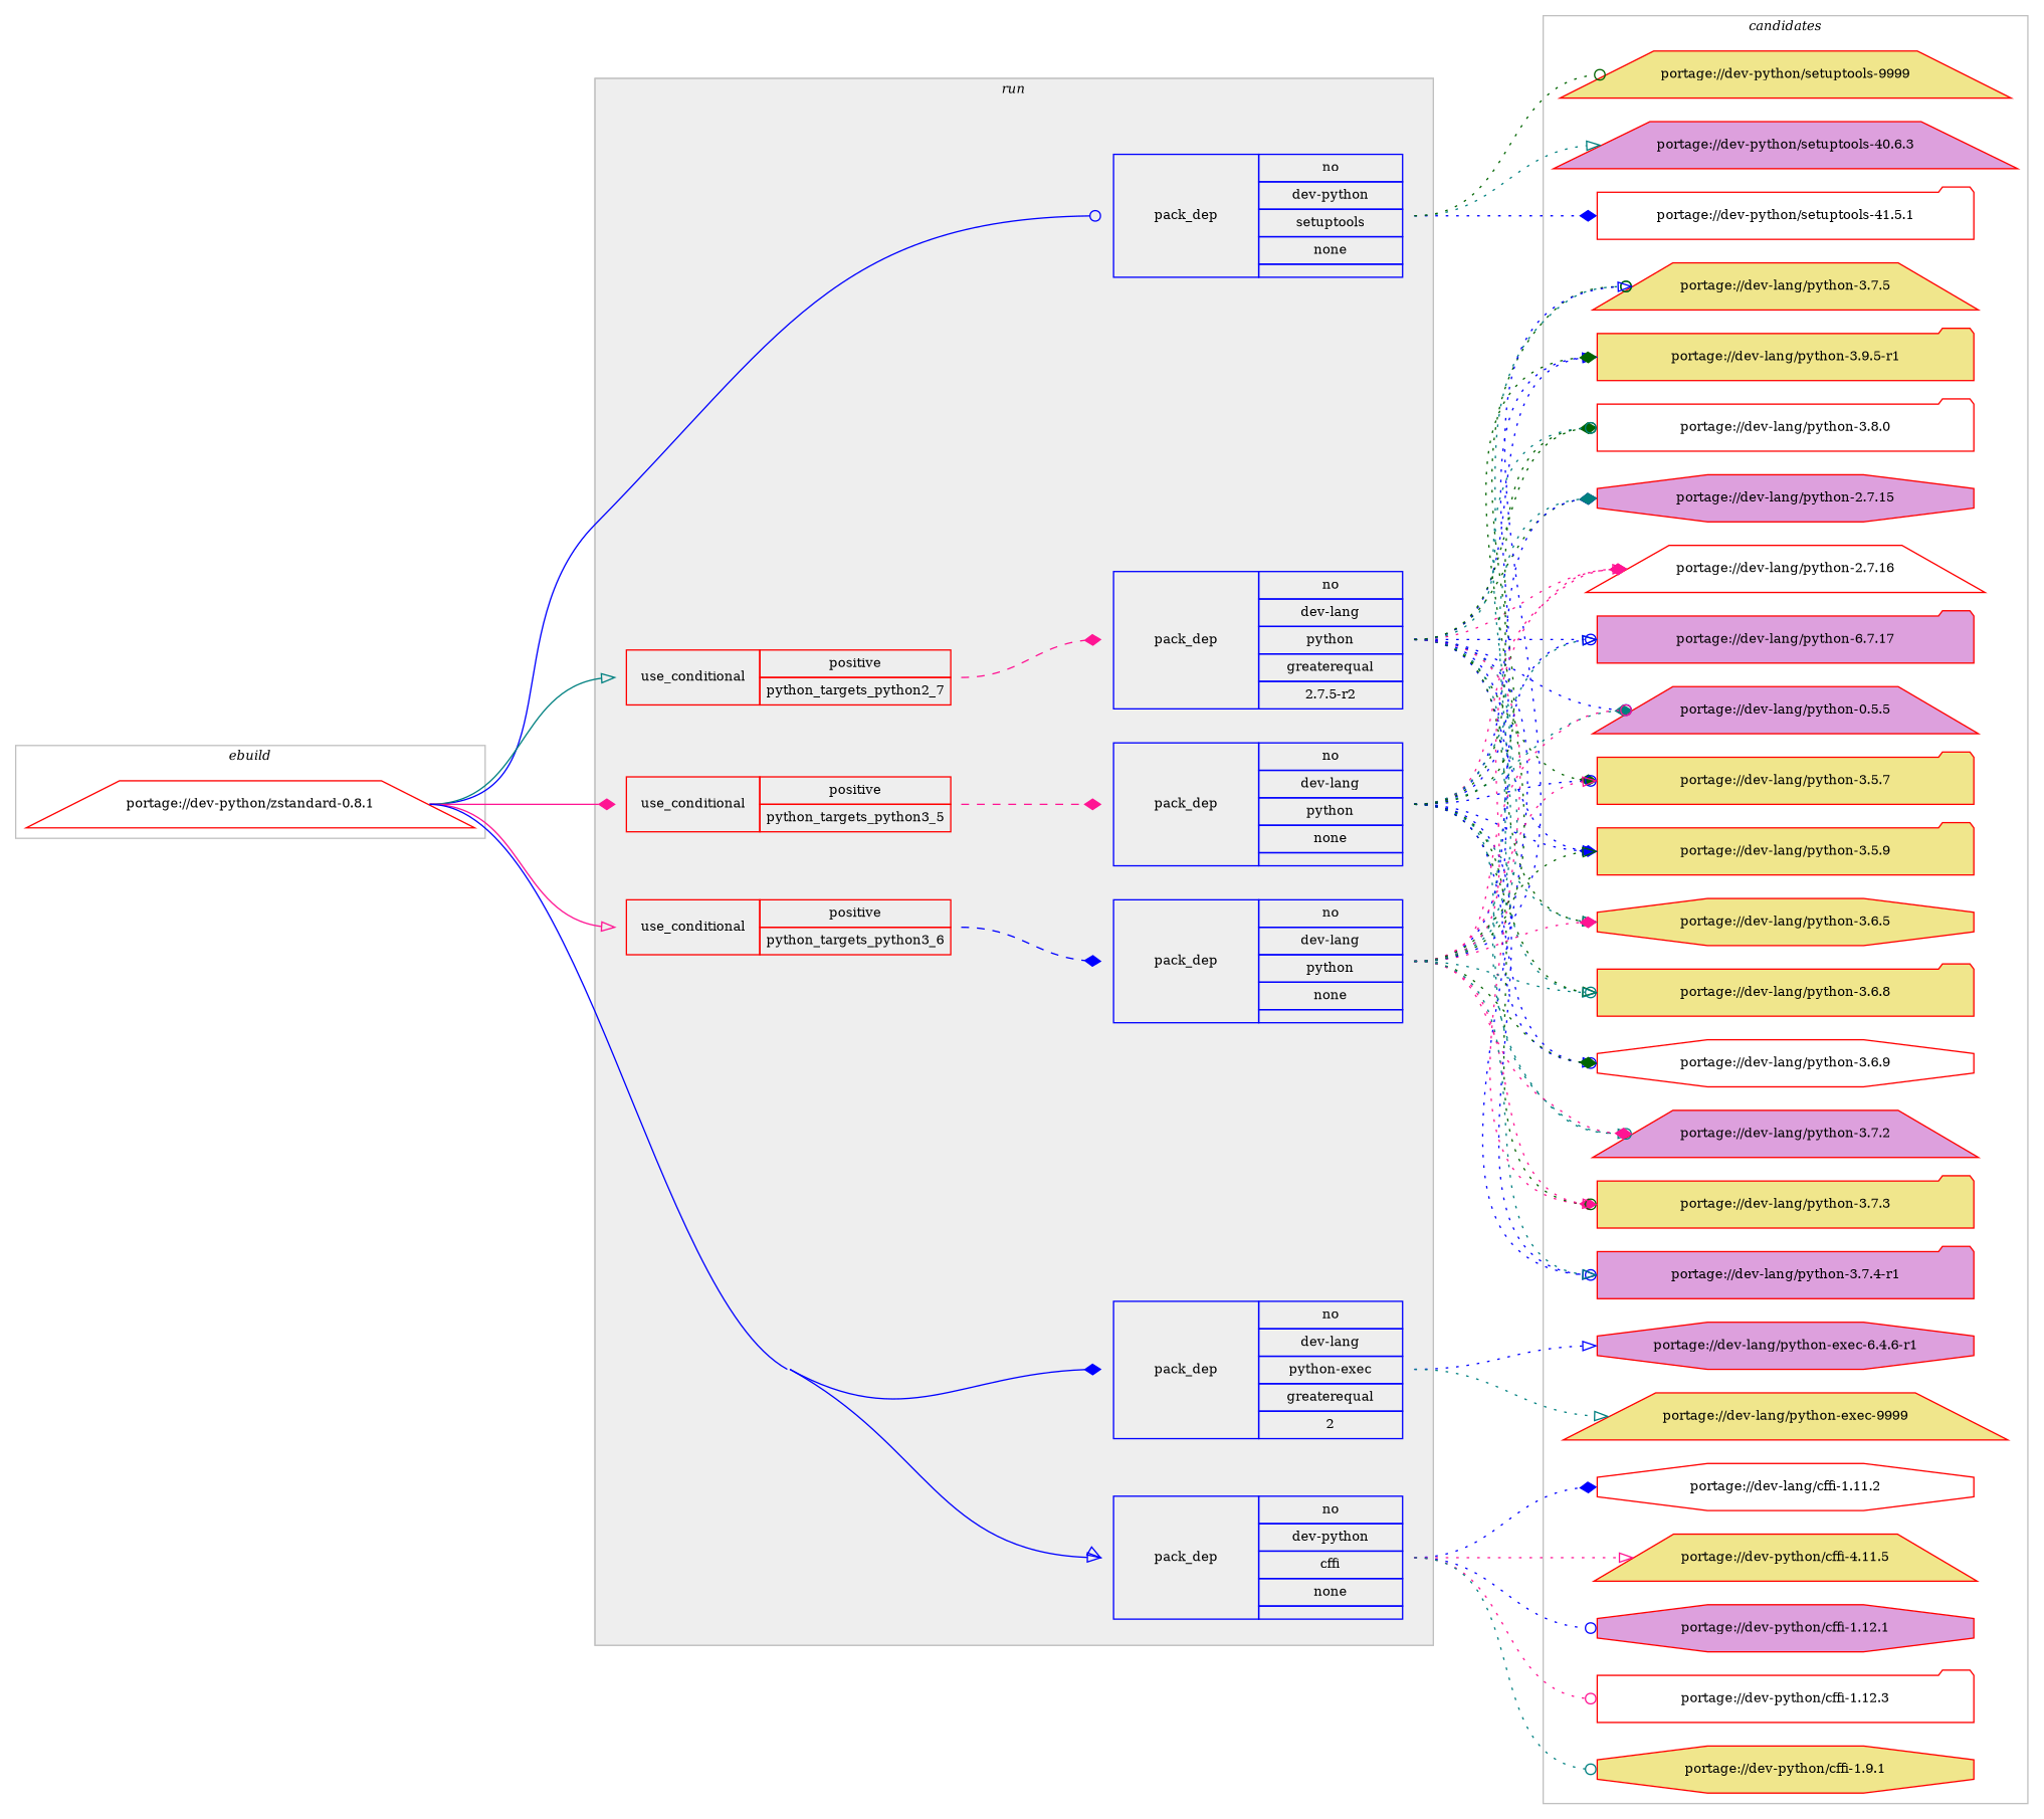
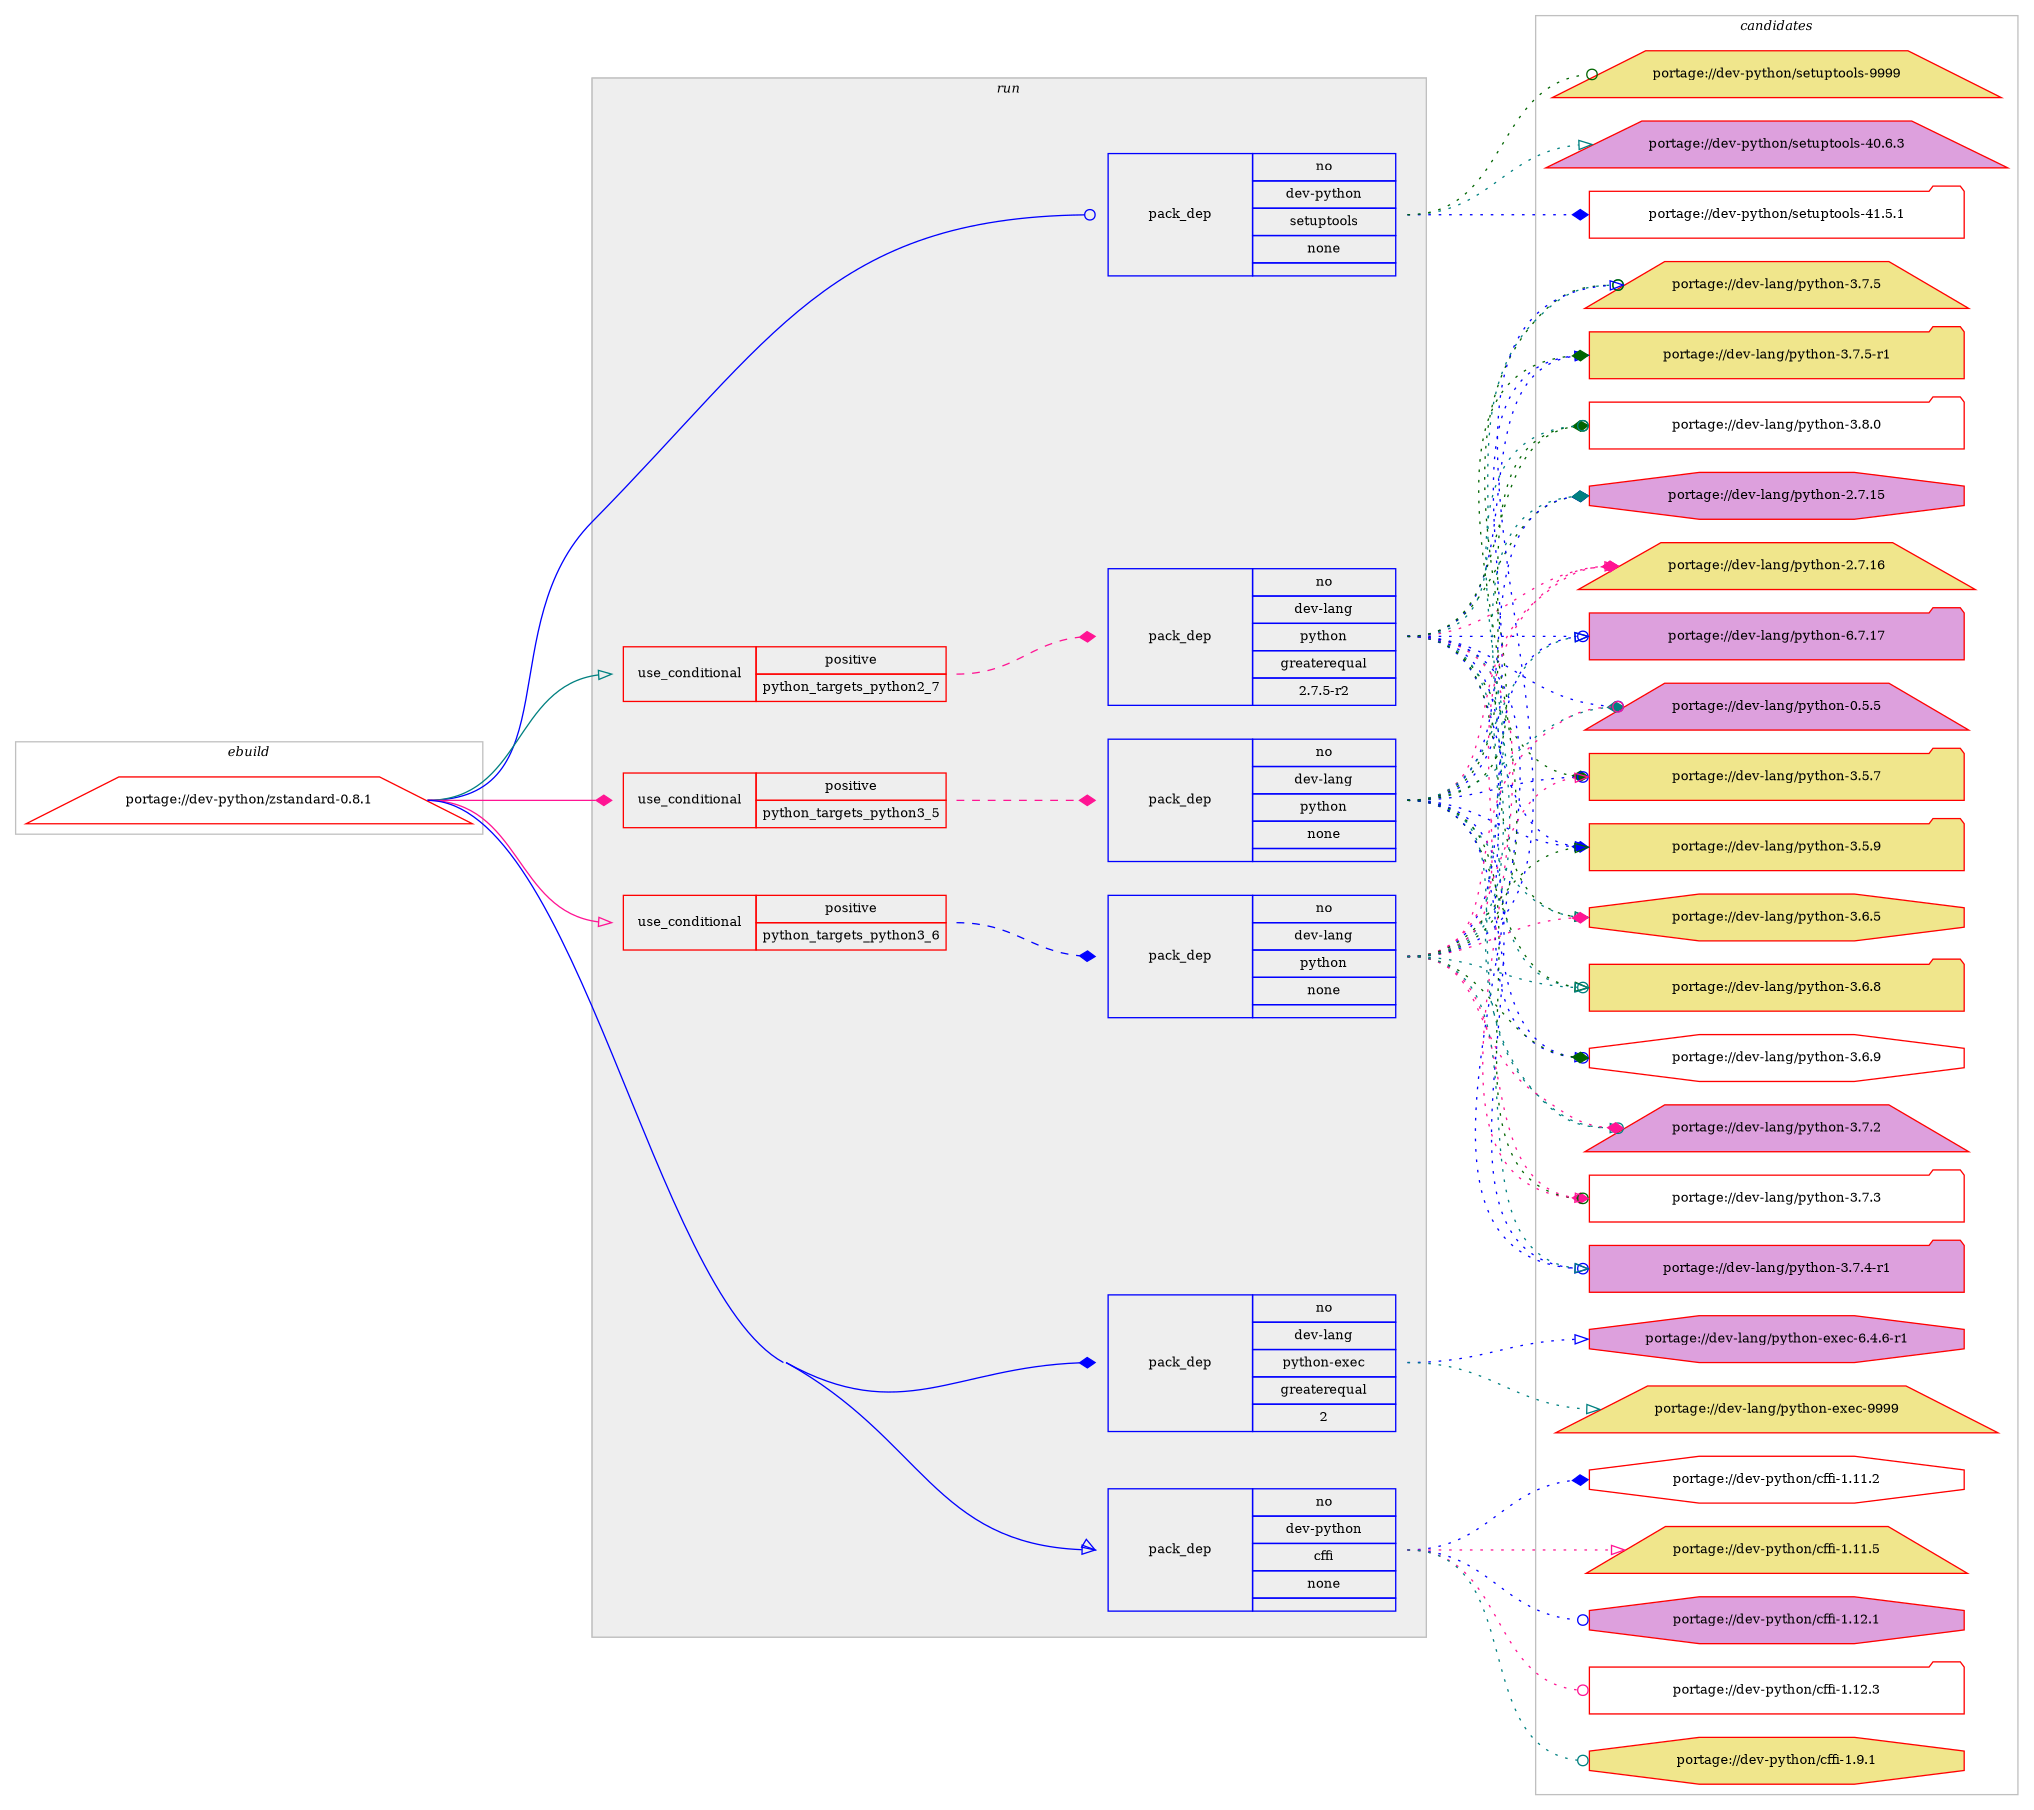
  digraph {
    compound=true
    concentrate=true
    fontname="DejaVu Serif"
    fontsize=10
    newrank=true
    rankdir=LR
    ranksep=1.5
    node [color=red fillcolor=khaki fontname="DejaVu Serif" fontsize=10 shape=folder style=filled]
    edge [arrowhead=onormal color=blue fontname="DejaVu Serif" headport=w style=dotted tailport=e weight=100]
    n1 [fillcolor=white label="portage://dev-python/zstandard-0.8.1" shape=trapezium width=4]
    n2 [color=blue label=<<TABLE BORDER="0" CELLBORDER="1" CELLSPACING="0" CELLPADDING="4" WIDTH="220"><TR><TD ROWSPAN="6" CELLPADDING="30">pack_dep</TD></TR><TR><TD WIDTH="110">no</TD></TR><TR><TD>dev-python</TD></TR><TR><TD>setuptools</TD></TR><TR><TD>none</TD></TR><TR><TD></TD></TR></TABLE>> shape=none fillcolor="" style=""]
    n3 [color=blue label=<<TABLE BORDER="0" CELLBORDER="1" CELLSPACING="0" CELLPADDING="4" WIDTH="220"><TR><TD ROWSPAN="6" CELLPADDING="30">pack_dep</TD></TR><TR><TD WIDTH="110">no</TD></TR><TR><TD>dev-lang</TD></TR><TR><TD>python</TD></TR><TR><TD>greaterequal</TD></TR><TR><TD>2.7.5-r2</TD></TR></TABLE>> shape=none fillcolor="" style=""]
    n4 [label=<<TABLE BORDER="0" CELLBORDER="1" CELLSPACING="0" CELLPADDING="4"><TR><TD ROWSPAN="3" CELLPADDING="10">use_conditional</TD></TR><TR><TD>positive</TD></TR><TR><TD>python_targets_python2_7</TD></TR></TABLE>> shape=none fillcolor="" style=""]
    n5 [color=blue label=<<TABLE BORDER="0" CELLBORDER="1" CELLSPACING="0" CELLPADDING="4" WIDTH="220"><TR><TD ROWSPAN="6" CELLPADDING="30">pack_dep</TD></TR><TR><TD WIDTH="110">no</TD></TR><TR><TD>dev-lang</TD></TR><TR><TD>python</TD></TR><TR><TD>none</TD></TR><TR><TD></TD></TR></TABLE>> shape=none fillcolor="" style=""]
    n6 [label=<<TABLE BORDER="0" CELLBORDER="1" CELLSPACING="0" CELLPADDING="4"><TR><TD ROWSPAN="3" CELLPADDING="10">use_conditional</TD></TR><TR><TD>positive</TD></TR><TR><TD>python_targets_python3_5</TD></TR></TABLE>> shape=none fillcolor="" style=""]
    n7 [color=blue label=<<TABLE BORDER="0" CELLBORDER="1" CELLSPACING="0" CELLPADDING="4" WIDTH="220"><TR><TD ROWSPAN="6" CELLPADDING="30">pack_dep</TD></TR><TR><TD WIDTH="110">no</TD></TR><TR><TD>dev-lang</TD></TR><TR><TD>python</TD></TR><TR><TD>none</TD></TR><TR><TD></TD></TR></TABLE>> shape=none fillcolor="" style=""]
    n8 [label=<<TABLE BORDER="0" CELLBORDER="1" CELLSPACING="0" CELLPADDING="4"><TR><TD ROWSPAN="3" CELLPADDING="10">use_conditional</TD></TR><TR><TD>positive</TD></TR><TR><TD>python_targets_python3_6</TD></TR></TABLE>> shape=none fillcolor="" style=""]
    n9 [color=blue label=<<TABLE BORDER="0" CELLBORDER="1" CELLSPACING="0" CELLPADDING="4" WIDTH="220"><TR><TD ROWSPAN="6" CELLPADDING="30">pack_dep</TD></TR><TR><TD WIDTH="110">no</TD></TR><TR><TD>dev-lang</TD></TR><TR><TD>python-exec</TD></TR><TR><TD>greaterequal</TD></TR><TR><TD>2</TD></TR></TABLE>> shape=none fillcolor="" style=""]
    n10 [color=blue label=<<TABLE BORDER="0" CELLBORDER="1" CELLSPACING="0" CELLPADDING="4" WIDTH="220"><TR><TD ROWSPAN="6" CELLPADDING="30">pack_dep</TD></TR><TR><TD WIDTH="110">no</TD></TR><TR><TD>dev-python</TD></TR><TR><TD>cffi</TD></TR><TR><TD>none</TD></TR><TR><TD></TD></TR></TABLE>> shape=none fillcolor="" style=""]
    n11 [fillcolor=plum label="portage://dev-python/setuptools-40.6.3" shape=trapezium width=4]
    n12 [fillcolor=white label="portage://dev-python/setuptools-41.5.1" width=4]
    n13 [label="portage://dev-python/setuptools-9999" shape=trapezium width=4]
    n14 [fillcolor=plum label="portage://dev-lang/python-2.7.15" shape=octagon width=4]
-   n15 [fillcolor=white label="portage://dev-lang/python-2.7.16" shape=trapezium width=4]
+   n15 [label="portage://dev-lang/python-2.7.16" shape=trapezium width=4]
    n16 [fillcolor=plum label="portage://dev-lang/python-6.7.17" width=4]
    n17 [fillcolor=plum label="portage://dev-lang/python-0.5.5" shape=trapezium width=4]
    n18 [label="portage://dev-lang/python-3.5.7" width=4]
    n19 [label="portage://dev-lang/python-3.5.9" width=4]
    n20 [label="portage://dev-lang/python-3.6.5" shape=octagon width=4]
    n21 [label="portage://dev-lang/python-3.6.8" width=4]
    n22 [fillcolor=white label="portage://dev-lang/python-3.6.9" shape=octagon width=4]
    n23 [fillcolor=plum label="portage://dev-lang/python-3.7.2" shape=trapezium width=4]
-   n24 [label="portage://dev-lang/python-3.7.3" width=4]
+   n24 [fillcolor=white label="portage://dev-lang/python-3.7.3" width=4]
    n25 [fillcolor=plum label="portage://dev-lang/python-3.7.4-r1" width=4]
    n26 [label="portage://dev-lang/python-3.7.5" shape=trapezium width=4]
-   n27 [label="portage://dev-lang/python-3.9.5-r1" width=4]
+   n27 [label="portage://dev-lang/python-3.7.5-r1" width=4]
    n28 [fillcolor=white label="portage://dev-lang/python-3.8.0" width=4]
    n29 [fillcolor=plum label="portage://dev-lang/python-exec-6.4.6-r1" shape=octagon width=4]
    n30 [label="portage://dev-lang/python-exec-9999" shape=trapezium width=4]
-   n31 [fillcolor=white label="portage://dev-lang/cffi-1.11.2" shape=octagon width=4]
-   n32 [label="portage://dev-python/cffi-4.11.5" shape=trapezium width=4]
+   n31 [fillcolor=white label="portage://dev-python/cffi-1.11.2" shape=octagon width=4]
+   n32 [label="portage://dev-python/cffi-1.11.5" shape=trapezium width=4]
    n33 [fillcolor=plum label="portage://dev-python/cffi-1.12.1" shape=octagon width=4]
    n34 [fillcolor=white label="portage://dev-python/cffi-1.12.3" width=4]
    n35 [label="portage://dev-python/cffi-1.9.1" shape=octagon width=4]
    subgraph cluster_1 {
      color=gray
      label=<<i>dependencies</i>>
      subgraph cluster_2 {
        color=gray
        fillcolor="#eeeeee"
        label=<<i>compile</i>>
        style=filled
        subgraph sub_3 {
          color=gray
          fillcolor="#eeeeee"
          label=<<i>compile</i>>
          style=filled
          n2
        }
      }
      subgraph cluster_4 {
        color=gray
        fillcolor="#eeeeee"
        label=<<i>compile and run</i>>
        style=filled
        subgraph sub_5 {
          color=gray
          fillcolor="#eeeeee"
          label=<<i>compile and run</i>>
          style=filled
          n4
          subgraph sub_6 {
            color=gray
            fillcolor="#eeeeee"
            label=<<i>compile and run</i>>
            style=filled
            n3
          }
        }
        subgraph sub_7 {
          color=gray
          fillcolor="#eeeeee"
          label=<<i>compile and run</i>>
          style=filled
          n6
          subgraph sub_8 {
            color=gray
            fillcolor="#eeeeee"
            label=<<i>compile and run</i>>
            style=filled
            n5
          }
        }
        subgraph sub_9 {
          color=gray
          fillcolor="#eeeeee"
          label=<<i>compile and run</i>>
          style=filled
          n8
          subgraph sub_10 {
            color=gray
            fillcolor="#eeeeee"
            label=<<i>compile and run</i>>
            style=filled
            n7
          }
        }
        subgraph sub_11 {
          color=gray
          fillcolor="#eeeeee"
          label=<<i>compile and run</i>>
          style=filled
          n9
        }
        subgraph sub_12 {
          color=gray
          fillcolor="#eeeeee"
          label=<<i>compile and run</i>>
          style=filled
          n10
        }
      }
      subgraph cluster_13 {
        color=gray
        fillcolor="#eeeeee"
        label=<<i>run</i>>
        style=filled
      }
    }
    subgraph cluster_14 {
      color=gray
      label=<<i>ebuild</i>>
      rank=same
      n1
    }
    subgraph cluster_15 {
      color=gray
      label=<<i>candidates</i>>
      rank=same
      subgraph sub_16 {
        color=black
        label=<<i>candidates</i>>
        nodesep=1
        rank=same
        n11
        n12
        n13
      }
      subgraph sub_17 {
        color=black
        label=<<i>candidates</i>>
        nodesep=1
        rank=same
        n14
        n15
        n16
        n17
        n18
        n19
        n20
        n21
        n22
        n23
        n24
        n25
        n26
        n27
        n28
      }
      subgraph sub_18 {
        color=black
        label=<<i>candidates</i>>
        nodesep=1
        rank=same
        n14
        n15
        n16
        n17
        n18
        n19
        n20
        n21
        n22
        n23
        n24
        n25
        n26
        n27
        n28
      }
      subgraph sub_19 {
        color=black
        label=<<i>candidates</i>>
        nodesep=1
        rank=same
        n14
        n15
        n16
        n17
        n18
        n19
        n20
        n21
        n22
        n23
        n24
        n25
        n26
        n27
        n28
      }
      subgraph sub_20 {
        color=black
        label=<<i>candidates</i>>
        nodesep=1
        rank=same
        n29
        n30
      }
      subgraph sub_21 {
        color=black
        label=<<i>candidates</i>>
        nodesep=1
        rank=same
        n31
        n32
        n33
        n34
        n35
      }
    }
    n1 -> n2 [arrowhead=odot style=solid weight=20]
    n1 -> n4 [color=teal style=solid weight=20]
    n1 -> n6 [arrowhead=diamond color=deeppink style=solid weight=20]
    n1 -> n8 [color=deeppink style=solid weight=20]
    n1 -> n9 [arrowhead=diamond style=solid weight=20]
    n1 -> n10 [style=solid weight=20]
    n2 -> n11 [color=teal]
    n2 -> n12 [arrowhead=diamond]
    n2 -> n13 [arrowhead=odot color=darkgreen]
    n3 -> n14 [arrowhead=diamond color=darkgreen]
    n3 -> n15 [arrowhead=diamond color=deeppink]
    n3 -> n16 [arrowhead=odot]
    n3 -> n17 [arrowhead=odot]
    n3 -> n18 [arrowhead=diamond color=darkgreen]
    n3 -> n19
    n3 -> n20 [color=darkgreen]
    n3 -> n21 [arrowhead=odot color=teal]
    n3 -> n22 [arrowhead=odot]
    n3 -> n23 [color=teal]
    n3 -> n24 [arrowhead=diamond color=deeppink]
    n3 -> n25
    n3 -> n26 [arrowhead=odot color=teal]
    n3 -> n27
    n3 -> n28 [arrowhead=odot color=darkgreen]
    n4 -> n3 [arrowhead=diamond color=deeppink style=dashed weight=20]
    n5 -> n14 [arrowhead=diamond]
    n5 -> n15 [arrowhead=diamond color=deeppink]
    n5 -> n16 [color=teal]
    n5 -> n17 [arrowhead=diamond color=teal]
    n5 -> n18 [arrowhead=odot]
    n5 -> n19 [arrowhead=diamond]
    n5 -> n20 [color=teal]
    n5 -> n21 [color=darkgreen]
    n5 -> n22
    n5 -> n23 [arrowhead=odot color=teal]
    n5 -> n24 [arrowhead=odot color=darkgreen]
    n5 -> n25 [arrowhead=odot]
    n5 -> n26 [arrowhead=odot color=darkgreen]
    n5 -> n27
    n5 -> n28 [arrowhead=diamond color=darkgreen]
    n6 -> n5 [arrowhead=diamond color=deeppink style=dashed weight=20]
    n7 -> n14 [arrowhead=diamond color=teal]
    n7 -> n15 [color=deeppink]
    n7 -> n16
    n7 -> n17 [arrowhead=odot color=deeppink]
    n7 -> n18 [color=deeppink]
    n7 -> n19 [color=darkgreen]
    n7 -> n20 [arrowhead=diamond color=deeppink]
    n7 -> n21 [color=teal]
    n7 -> n22 [arrowhead=diamond color=darkgreen]
    n7 -> n23 [arrowhead=diamond color=deeppink]
    n7 -> n24 [color=deeppink]
    n7 -> n25 [color=teal]
    n7 -> n26
    n7 -> n27 [arrowhead=diamond color=darkgreen]
    n7 -> n28 [arrowhead=odot color=teal]
    n8 -> n7 [arrowhead=diamond style=dashed weight=20]
    n9 -> n29
    n9 -> n30 [color=teal]
    n10 -> n31 [arrowhead=diamond]
    n10 -> n32 [color=deeppink]
    n10 -> n33 [arrowhead=odot]
    n10 -> n34 [arrowhead=odot color=deeppink]
    n10 -> n35 [arrowhead=odot color=teal]
  }
